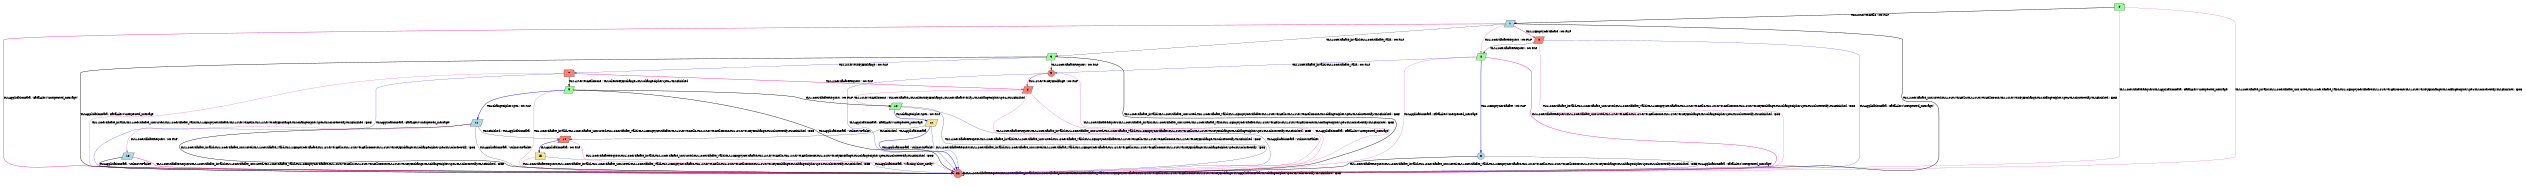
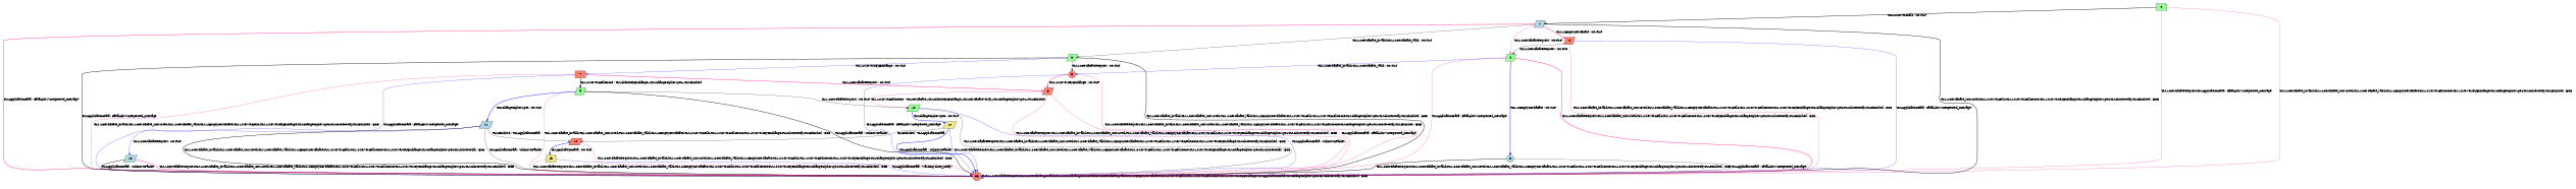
  digraph {
    node [fillcolor=salmon shape=parallelogram style=filled]
    edge [color=deeppink style=solid]
    n1 [fillcolor=palegreen label=0 shape=note]
    n2 [fillcolor=lightblue label=1]
    n3 [label=86 shape=circle]
    n4 [fillcolor=palegreen label=2]
    n5 [fillcolor=palegreen label=3]
    n6 [label=4]
    n7 [label=5 shape=circle]
    n8 [fillcolor=lightblue label=6 shape=circle]
    n9 [label=7 shape=note]
    n10 [label=8]
    n11 [fillcolor=palegreen label=9]
    n12 [fillcolor=palegreen label=10]
    n13 [fillcolor=lightblue label=11]
    n14 [fillcolor=khaki label=12]
    n15 [fillcolor=lightblue label=13]
    n16 [label=14]
    n17 [fillcolor=khaki label=15 shape=note]
    n1 -> n2 [color=black label="TLS12ServerHello / No RSP" style=bold]
    n1 -> n3 [label="TLS12CertificateRequest-TLSApplicationData / FatalAlert(unexpected_message)"]
    n1 -> n3 [label="TLS12Certificate_invalid-TLS12Certificate_untrusted-TLS12Certificate_valid-TLS12EmptyCertificate-TLS12ServerHelloDone-TLS12ServerKeyExchange-TLSChangeCipherSpec-TLSCloseNotify-TLSFinished / EOF"]
    n2 -> n3 [color=black label="TLS12Certificate_untrusted-TLS12ServerHello-TLS12ServerHelloDone-TLS12ServerKeyExchange-TLSChangeCipherSpec-TLSCloseNotify-TLSFinished / EOF" style=bold]
    n2 -> n3 [label="TLSApplicationData / FatalAlert(unexpected_message)" style=bold]
    n2 -> n4 [label="TLS12CertificateRequest / No RSP"]
    n2 -> n5 [color=black label="TLS12Certificate_invalid-TLS12Certificate_valid / No RSP"]
    n2 -> n6 [label="TLS12EmptyCertificate / No RSP" style=bold]
    n3 -> n3 [color=black label="TLS12CertificateRequest-TLS12Certificate_invalid-TLS12Certificate_untrusted-TLS12Certificate_valid-TLS12EmptyCertificate-TLS12ServerHello-TLS12ServerHelloDone-TLS12ServerKeyExchange-TLSApplicationData-TLSChangeCipherSpec-TLSCloseNotify-TLSFinished / EOF"]
    n4 -> n3 [label="TLS12CertificateRequest-TLS12Certificate_untrusted-TLS12ServerHello-TLS12ServerHelloDone-TLS12ServerKeyExchange-TLSChangeCipherSpec-TLSCloseNotify-TLSFinished / EOF" style=bold]
    n4 -> n3 [label="TLSApplicationData / FatalAlert(unexpected_message)"]
    n4 -> n7 [color=blue label="TLS12Certificate_invalid-TLS12Certificate_valid / No RSP"]
    n4 -> n8 [color=blue label="TLS12EmptyCertificate / No RSP" style=bold]
    n5 -> n3 [color=black label="TLS12Certificate_invalid-TLS12Certificate_untrusted-TLS12Certificate_valid-TLS12EmptyCertificate-TLS12ServerHello-TLS12ServerHelloDone-TLSChangeCipherSpec-TLSCloseNotify-TLSFinished / EOF" style=bold]
    n5 -> n3 [color=black label="TLSApplicationData / FatalAlert(unexpected_message)" style=bold]
    n5 -> n7 [color=black label="TLS12CertificateRequest / No RSP"]
    n5 -> n9 [color=blue label="TLS12ServerKeyExchange / No RSP"]
    n6 -> n3 [label="TLS12Certificate_invalid-TLS12Certificate_untrusted-TLS12Certificate_valid-TLS12EmptyCertificate-TLS12ServerHello-TLS12ServerHelloDone-TLS12ServerKeyExchange-TLSChangeCipherSpec-TLSCloseNotify-TLSFinished / EOF"]
    n6 -> n3 [color=blue label="TLSApplicationData / FatalAlert(unexpected_message)"]
    n6 -> n4 [color=black label="TLS12CertificateRequest / No RSP"]
    n7 -> n3 [label="TLS12CertificateRequest-TLS12Certificate_invalid-TLS12Certificate_untrusted-TLS12Certificate_valid-TLS12EmptyCertificate-TLS12ServerHello-TLS12ServerHelloDone-TLSChangeCipherSpec-TLSCloseNotify-TLSFinished / EOF"]
    n7 -> n3 [color=blue label="TLSApplicationData / FatalAlert(unexpected_message)"]
    n7 -> n10 [label="TLS12ServerKeyExchange / No RSP" style=bold]
    n8 -> n3 [color=black label="TLS12CertificateRequest-TLS12Certificate_invalid-TLS12Certificate_untrusted-TLS12Certificate_valid-TLS12EmptyCertificate-TLS12ServerHello-TLS12ServerHelloDone-TLS12ServerKeyExchange-TLSChangeCipherSpec-TLSCloseNotify-TLSFinished / EOF" style=bold]
    n8 -> n3 [color=black label="TLSApplicationData / FatalAlert(unexpected_message)"]
    n9 -> n3 [label="TLS12Certificate_invalid-TLS12Certificate_untrusted-TLS12Certificate_valid-TLS12EmptyCertificate-TLS12ServerHello-TLS12ServerKeyExchange-TLSChangeCipherSpec-TLSCloseNotify-TLSFinished / EOF"]
    n9 -> n3 [color=blue label="TLSApplicationData / FatalAlert(unexpected_message)"]
    n9 -> n10 [label="TLS12CertificateRequest / No RSP" style=bold]
    n9 -> n11 [color=black label="TLS12ServerHelloDone / TLSClientKeyExchange+TLSChangeCipherSpec+TLSFinished" style=bold]
    n10 -> n3 [label="TLS12CertificateRequest-TLS12Certificate_invalid-TLS12Certificate_untrusted-TLS12Certificate_valid-TLS12EmptyCertificate-TLS12ServerHello-TLS12ServerKeyExchange-TLSChangeCipherSpec-TLSCloseNotify-TLSFinished / EOF"]
    n10 -> n3 [label="TLSApplicationData / FatalAlert(unexpected_message)"]
    n10 -> n12 [label="TLS12ServerHelloDone / TLSCertificate+TLSClientKeyExchange+TLSCertificateVerify+TLSChangeCipherSpec+TLSFinished"]
    n11 -> n3 [label="TLS12Certificate_invalid-TLS12Certificate_untrusted-TLS12Certificate_valid-TLS12EmptyCertificate-TLS12ServerHello-TLS12ServerHelloDone-TLS12ServerKeyExchange-TLSCloseNotify-TLSFinished / EOF"]
    n11 -> n3 [color=black label="TLSApplicationData / UnknownPacket" style=bold]
-   n11 -> n12 [color=black label="TLS12CertificateRequest / No RSP" style=bold]
+   n11 -> n12 [color=black label="TLS12CertificateRequest / No RSP"]
    n11 -> n13 [color=blue label="TLSChangeCipherSpec / No RSP" style=bold]
    n12 -> n3 [color=black label="TLS12CertificateRequest-TLS12Certificate_invalid-TLS12Certificate_untrusted-TLS12Certificate_valid-TLS12EmptyCertificate-TLS12ServerHello-TLS12ServerHelloDone-TLS12ServerKeyExchange-TLSCloseNotify-TLSFinished / EOF"]
    n12 -> n3 [color=blue label="TLSApplicationData / UnknownPacket"]
    n12 -> n14 [color=blue label="TLSChangeCipherSpec / No RSP" style=bold]
    n13 -> n3 [color=black label="TLS12Certificate_invalid-TLS12Certificate_untrusted-TLS12Certificate_valid-TLS12EmptyCertificate-TLS12ServerHello-TLS12ServerHelloDone-TLS12ServerKeyExchange-TLSChangeCipherSpec-TLSCloseNotify / EOF" style=bold]
    n13 -> n3 [color=black label="TLSApplicationData / UnknownPacket"]
-   n13 -> n15 [label="TLS12CertificateRequest / No RSP"]
+   n13 -> n15 [color=blue label="TLS12CertificateRequest / No RSP"]
    n13 -> n16 [color=black label="TLSFinished / TLSApplicationData"]
    n14 -> n3 [color=blue label="TLS12CertificateRequest-TLS12Certificate_invalid-TLS12Certificate_untrusted-TLS12Certificate_valid-TLS12EmptyCertificate-TLS12ServerHello-TLS12ServerHelloDone-TLS12ServerKeyExchange-TLSChangeCipherSpec-TLSCloseNotify / EOF"]
    n14 -> n3 [color=blue label="TLSApplicationData / UnknownPacket" style=bold]
    n14 -> n16 [color=black label="TLSFinished / TLSApplicationData"]
    n15 -> n3 [label="TLS12CertificateRequest-TLS12Certificate_invalid-TLS12Certificate_untrusted-TLS12Certificate_valid-TLS12EmptyCertificate-TLS12ServerHello-TLS12ServerHelloDone-TLS12ServerKeyExchange-TLSChangeCipherSpec-TLSCloseNotify-TLSFinished / EOF" style=bold]
    n15 -> n3 [color=black label="TLSApplicationData / UnknownPacket" style=bold]
    n16 -> n3 [label="TLS12CertificateRequest-TLS12Certificate_invalid-TLS12Certificate_untrusted-TLS12Certificate_valid-TLS12EmptyCertificate-TLS12ServerHello-TLS12ServerHelloDone-TLS12ServerKeyExchange-TLSChangeCipherSpec-TLSCloseNotify-TLSFinished / EOF"]
    n16 -> n17 [color=blue label="TLSApplicationData / No RSP" style=bold]
    n17 -> n3 [label="TLS12CertificateRequest-TLS12Certificate_invalid-TLS12Certificate_untrusted-TLS12Certificate_valid-TLS12EmptyCertificate-TLS12ServerHello-TLS12ServerHelloDone-TLS12ServerKeyExchange-TLSChangeCipherSpec-TLSCloseNotify-TLSFinished / EOF"]
    n17 -> n3 [color=blue label="TLSApplicationData / Warning(close_notify)"]
  }
